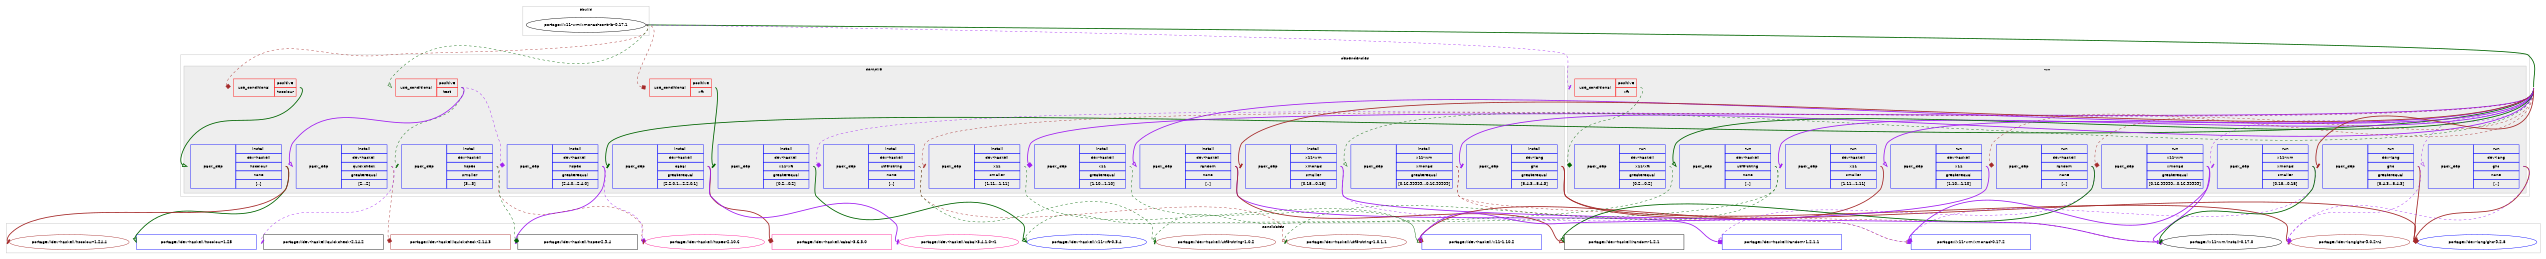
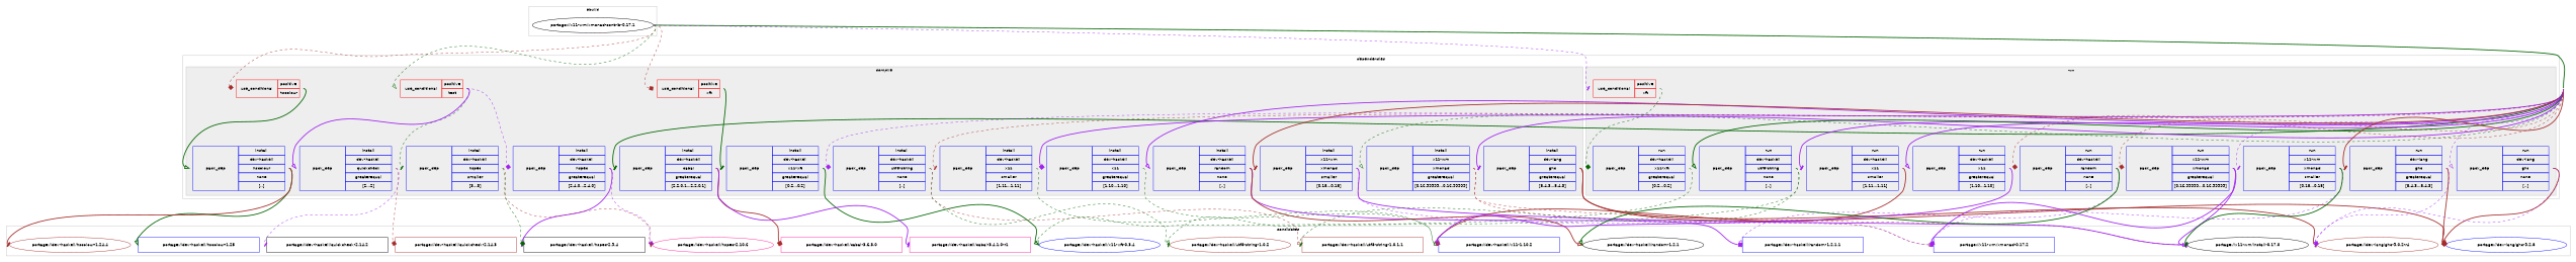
  digraph {
    compound=true
    concentrate=true
    fontname=Helvetica
    fontsize=10
    newrank=true
    rankdir=TB
    ranksep=1.5
    node [color=blue fontname=Helvetica fontsize=10 shape=none]
    edge [arrowhead=tee color=purple headport=w style=dashed tailport=e weight=100]
    n1 [color=black label="portage://x11-wm/xmonad-contrib-0.17.1" shape=ellipse width=4]
    n2 [label=<<TABLE BORDER="0" CELLBORDER="1" CELLSPACING="0" CELLPADDING="4" WIDTH="220"><TR><TD ROWSPAN="6" CELLPADDING="30">pack_dep</TD></TR><TR><TD WIDTH="110">install</TD></TR><TR><TD>dev-haskell</TD></TR><TR><TD>hscolour</TD></TR><TR><TD>none</TD></TR><TR><TD>[,,]</TD></TR></TABLE>>]
    n3 [color=red label=<<TABLE BORDER="0" CELLBORDER="1" CELLSPACING="0" CELLPADDING="4"><TR><TD ROWSPAN="3" CELLPADDING="10">use_conditional</TD></TR><TR><TD>positive</TD></TR><TR><TD>hscolour</TD></TR></TABLE>>]
    n4 [label=<<TABLE BORDER="0" CELLBORDER="1" CELLSPACING="0" CELLPADDING="4" WIDTH="220"><TR><TD ROWSPAN="6" CELLPADDING="30">pack_dep</TD></TR><TR><TD WIDTH="110">install</TD></TR><TR><TD>dev-haskell</TD></TR><TR><TD>hspec</TD></TR><TR><TD>greaterequal</TD></TR><TR><TD>[2.4.0,,,2.4.0]</TD></TR></TABLE>>]
    n5 [label=<<TABLE BORDER="0" CELLBORDER="1" CELLSPACING="0" CELLPADDING="4" WIDTH="220"><TR><TD ROWSPAN="6" CELLPADDING="30">pack_dep</TD></TR><TR><TD WIDTH="110">install</TD></TR><TR><TD>dev-haskell</TD></TR><TR><TD>hspec</TD></TR><TR><TD>smaller</TD></TR><TR><TD>[3,,,3]</TD></TR></TABLE>>]
    n6 [label=<<TABLE BORDER="0" CELLBORDER="1" CELLSPACING="0" CELLPADDING="4" WIDTH="220"><TR><TD ROWSPAN="6" CELLPADDING="30">pack_dep</TD></TR><TR><TD WIDTH="110">install</TD></TR><TR><TD>dev-haskell</TD></TR><TR><TD>quickcheck</TD></TR><TR><TD>greaterequal</TD></TR><TR><TD>[2,,,2]</TD></TR></TABLE>>]
    n7 [color=red label=<<TABLE BORDER="0" CELLBORDER="1" CELLSPACING="0" CELLPADDING="4"><TR><TD ROWSPAN="3" CELLPADDING="10">use_conditional</TD></TR><TR><TD>positive</TD></TR><TR><TD>test</TD></TR></TABLE>>]
    n8 [label=<<TABLE BORDER="0" CELLBORDER="1" CELLSPACING="0" CELLPADDING="4" WIDTH="220"><TR><TD ROWSPAN="6" CELLPADDING="30">pack_dep</TD></TR><TR><TD WIDTH="110">install</TD></TR><TR><TD>dev-haskell</TD></TR><TR><TD>x11-xft</TD></TR><TR><TD>greaterequal</TD></TR><TR><TD>[0.2,,,0.2]</TD></TR></TABLE>>]
    n9 [color=red label=<<TABLE BORDER="0" CELLBORDER="1" CELLSPACING="0" CELLPADDING="4"><TR><TD ROWSPAN="3" CELLPADDING="10">use_conditional</TD></TR><TR><TD>positive</TD></TR><TR><TD>xft</TD></TR></TABLE>>]
    n10 [label=<<TABLE BORDER="0" CELLBORDER="1" CELLSPACING="0" CELLPADDING="4" WIDTH="220"><TR><TD ROWSPAN="6" CELLPADDING="30">pack_dep</TD></TR><TR><TD WIDTH="110">install</TD></TR><TR><TD>dev-haskell</TD></TR><TR><TD>cabal</TD></TR><TR><TD>greaterequal</TD></TR><TR><TD>[2.2.0.1,,,2.2.0.1]</TD></TR></TABLE>>]
    n11 [label=<<TABLE BORDER="0" CELLBORDER="1" CELLSPACING="0" CELLPADDING="4" WIDTH="220"><TR><TD ROWSPAN="6" CELLPADDING="30">pack_dep</TD></TR><TR><TD WIDTH="110">install</TD></TR><TR><TD>dev-haskell</TD></TR><TR><TD>random</TD></TR><TR><TD>none</TD></TR><TR><TD>[,,]</TD></TR></TABLE>>]
    n12 [label=<<TABLE BORDER="0" CELLBORDER="1" CELLSPACING="0" CELLPADDING="4" WIDTH="220"><TR><TD ROWSPAN="6" CELLPADDING="30">pack_dep</TD></TR><TR><TD WIDTH="110">install</TD></TR><TR><TD>dev-haskell</TD></TR><TR><TD>utf8-string</TD></TR><TR><TD>none</TD></TR><TR><TD>[,,]</TD></TR></TABLE>>]
    n13 [label=<<TABLE BORDER="0" CELLBORDER="1" CELLSPACING="0" CELLPADDING="4" WIDTH="220"><TR><TD ROWSPAN="6" CELLPADDING="30">pack_dep</TD></TR><TR><TD WIDTH="110">install</TD></TR><TR><TD>dev-haskell</TD></TR><TR><TD>x11</TD></TR><TR><TD>greaterequal</TD></TR><TR><TD>[1.10,,,1.10]</TD></TR></TABLE>>]
    n14 [label=<<TABLE BORDER="0" CELLBORDER="1" CELLSPACING="0" CELLPADDING="4" WIDTH="220"><TR><TD ROWSPAN="6" CELLPADDING="30">pack_dep</TD></TR><TR><TD WIDTH="110">install</TD></TR><TR><TD>dev-haskell</TD></TR><TR><TD>x11</TD></TR><TR><TD>smaller</TD></TR><TR><TD>[1.11,,,1.11]</TD></TR></TABLE>>]
    n15 [label=<<TABLE BORDER="0" CELLBORDER="1" CELLSPACING="0" CELLPADDING="4" WIDTH="220"><TR><TD ROWSPAN="6" CELLPADDING="30">pack_dep</TD></TR><TR><TD WIDTH="110">install</TD></TR><TR><TD>dev-lang</TD></TR><TR><TD>ghc</TD></TR><TR><TD>greaterequal</TD></TR><TR><TD>[8.4.3,,,8.4.3]</TD></TR></TABLE>>]
    n16 [label=<<TABLE BORDER="0" CELLBORDER="1" CELLSPACING="0" CELLPADDING="4" WIDTH="220"><TR><TD ROWSPAN="6" CELLPADDING="30">pack_dep</TD></TR><TR><TD WIDTH="110">install</TD></TR><TR><TD>x11-wm</TD></TR><TR><TD>xmonad</TD></TR><TR><TD>greaterequal</TD></TR><TR><TD>[0.16.99999,,,0.16.99999]</TD></TR></TABLE>>]
    n17 [label=<<TABLE BORDER="0" CELLBORDER="1" CELLSPACING="0" CELLPADDING="4" WIDTH="220"><TR><TD ROWSPAN="6" CELLPADDING="30">pack_dep</TD></TR><TR><TD WIDTH="110">install</TD></TR><TR><TD>x11-wm</TD></TR><TR><TD>xmonad</TD></TR><TR><TD>smaller</TD></TR><TR><TD>[0.18,,,0.18]</TD></TR></TABLE>>]
    n18 [label=<<TABLE BORDER="0" CELLBORDER="1" CELLSPACING="0" CELLPADDING="4" WIDTH="220"><TR><TD ROWSPAN="6" CELLPADDING="30">pack_dep</TD></TR><TR><TD WIDTH="110">run</TD></TR><TR><TD>dev-haskell</TD></TR><TR><TD>x11</TD></TR><TR><TD>smaller</TD></TR><TR><TD>[1.11,,,1.11]</TD></TR></TABLE>>]
    n19 [label=<<TABLE BORDER="0" CELLBORDER="1" CELLSPACING="0" CELLPADDING="4" WIDTH="220"><TR><TD ROWSPAN="6" CELLPADDING="30">pack_dep</TD></TR><TR><TD WIDTH="110">run</TD></TR><TR><TD>dev-haskell</TD></TR><TR><TD>x11-xft</TD></TR><TR><TD>greaterequal</TD></TR><TR><TD>[0.2,,,0.2]</TD></TR></TABLE>>]
    n20 [color=red label=<<TABLE BORDER="0" CELLBORDER="1" CELLSPACING="0" CELLPADDING="4"><TR><TD ROWSPAN="3" CELLPADDING="10">use_conditional</TD></TR><TR><TD>positive</TD></TR><TR><TD>xft</TD></TR></TABLE>>]
    n21 [label=<<TABLE BORDER="0" CELLBORDER="1" CELLSPACING="0" CELLPADDING="4" WIDTH="220"><TR><TD ROWSPAN="6" CELLPADDING="30">pack_dep</TD></TR><TR><TD WIDTH="110">run</TD></TR><TR><TD>dev-haskell</TD></TR><TR><TD>random</TD></TR><TR><TD>none</TD></TR><TR><TD>[,,]</TD></TR></TABLE>>]
    n22 [label=<<TABLE BORDER="0" CELLBORDER="1" CELLSPACING="0" CELLPADDING="4" WIDTH="220"><TR><TD ROWSPAN="6" CELLPADDING="30">pack_dep</TD></TR><TR><TD WIDTH="110">run</TD></TR><TR><TD>dev-haskell</TD></TR><TR><TD>utf8-string</TD></TR><TR><TD>none</TD></TR><TR><TD>[,,]</TD></TR></TABLE>>]
    n23 [label=<<TABLE BORDER="0" CELLBORDER="1" CELLSPACING="0" CELLPADDING="4" WIDTH="220"><TR><TD ROWSPAN="6" CELLPADDING="30">pack_dep</TD></TR><TR><TD WIDTH="110">run</TD></TR><TR><TD>dev-haskell</TD></TR><TR><TD>x11</TD></TR><TR><TD>greaterequal</TD></TR><TR><TD>[1.10,,,1.10]</TD></TR></TABLE>>]
    n24 [label=<<TABLE BORDER="0" CELLBORDER="1" CELLSPACING="0" CELLPADDING="4" WIDTH="220"><TR><TD ROWSPAN="6" CELLPADDING="30">pack_dep</TD></TR><TR><TD WIDTH="110">run</TD></TR><TR><TD>dev-lang</TD></TR><TR><TD>ghc</TD></TR><TR><TD>greaterequal</TD></TR><TR><TD>[8.4.3,,,8.4.3]</TD></TR></TABLE>>]
    n25 [label=<<TABLE BORDER="0" CELLBORDER="1" CELLSPACING="0" CELLPADDING="4" WIDTH="220"><TR><TD ROWSPAN="6" CELLPADDING="30">pack_dep</TD></TR><TR><TD WIDTH="110">run</TD></TR><TR><TD>dev-lang</TD></TR><TR><TD>ghc</TD></TR><TR><TD>none</TD></TR><TR><TD>[,,]</TD></TR></TABLE>>]
    n26 [label=<<TABLE BORDER="0" CELLBORDER="1" CELLSPACING="0" CELLPADDING="4" WIDTH="220"><TR><TD ROWSPAN="6" CELLPADDING="30">pack_dep</TD></TR><TR><TD WIDTH="110">run</TD></TR><TR><TD>x11-wm</TD></TR><TR><TD>xmonad</TD></TR><TR><TD>greaterequal</TD></TR><TR><TD>[0.16.99999,,,0.16.99999]</TD></TR></TABLE>>]
    n27 [label=<<TABLE BORDER="0" CELLBORDER="1" CELLSPACING="0" CELLPADDING="4" WIDTH="220"><TR><TD ROWSPAN="6" CELLPADDING="30">pack_dep</TD></TR><TR><TD WIDTH="110">run</TD></TR><TR><TD>x11-wm</TD></TR><TR><TD>xmonad</TD></TR><TR><TD>smaller</TD></TR><TR><TD>[0.18,,,0.18]</TD></TR></TABLE>>]
    n28 [color=deeppink label="portage://dev-haskell/hspec-2.10.6" shape=ellipse width=4]
    n29 [color=black label="portage://dev-haskell/hspec-2.9.4" shape=box width=4]
    n30 [label="portage://dev-haskell/hscolour-1.25" shape=box width=4]
    n31 [color=brown label="portage://dev-haskell/hscolour-1.24.4" shape=ellipse width=4]
    n32 [color=brown label="portage://dev-haskell/quickcheck-2.14.3" shape=box width=4]
    n33 [color=black label="portage://dev-haskell/quickcheck-2.14.2" shape=box width=4]
    n34 [label="portage://dev-haskell/x11-xft-0.3.4" shape=ellipse width=4]
    n35 [color=deeppink label="portage://dev-haskell/cabal-3.6.3.0" shape=box width=4]
-   n36 [color=deeppink label="portage://dev-haskell/cabal-3.4.1.0-r1" shape=ellipse width=4]
+   n36 [color=deeppink label="portage://dev-haskell/cabal-3.4.1.0-r1" shape=box width=4]
    n37 [label="portage://dev-haskell/random-1.2.1.1" shape=box width=4]
-   n38 [color=black label="portage://dev-haskell/random-1.2.1" shape=box width=4]
+   n38 [color=black label="portage://dev-haskell/random-1.2.1" shape=ellipse width=4]
    n39 [color=brown label="portage://dev-haskell/utf8-string-1.0.2" shape=ellipse width=4]
-   n40 [color=brown label="portage://dev-haskell/utf8-string-1.0.1.1" shape=ellipse width=4]
+   n40 [color=brown label="portage://dev-haskell/utf8-string-1.0.1.1" shape=box width=4]
    n41 [label="portage://dev-haskell/x11-1.10.2" shape=box width=4]
    n42 [label="portage://dev-lang/ghc-9.2.8" shape=ellipse width=4]
    n43 [color=brown label="portage://dev-lang/ghc-9.0.2-r4" shape=ellipse width=4]
    n44 [label="portage://x11-wm/xmonad-0.17.2" shape=box width=4]
    n45 [color=black label="portage://x11-wm/install-0.17.0" shape=ellipse width=4]
    subgraph cluster_1 {
      color=gray
      label=<<i>ebuild</i>>
      n1
    }
    subgraph cluster_2 {
      color=gray
      label=<<i>dependencies</i>>
      subgraph cluster_3 {
        color=gray
        fillcolor="#eeeeee"
        label=<<i>compile</i>>
        style=filled
        subgraph sub_4 {
          color=gray
          fillcolor="#eeeeee"
          label=<<i>compile</i>>
          style=filled
          n3
          subgraph sub_5 {
            color=gray
            fillcolor="#eeeeee"
            label=<<i>compile</i>>
            style=filled
            n2
          }
        }
        subgraph sub_6 {
          color=gray
          fillcolor="#eeeeee"
          label=<<i>compile</i>>
          style=filled
          n7
          subgraph sub_7 {
            color=gray
            fillcolor="#eeeeee"
            label=<<i>compile</i>>
            style=filled
            n4
          }
          subgraph sub_8 {
            color=gray
            fillcolor="#eeeeee"
            label=<<i>compile</i>>
            style=filled
            n5
          }
          subgraph sub_9 {
            color=gray
            fillcolor="#eeeeee"
            label=<<i>compile</i>>
            style=filled
            n6
          }
        }
        subgraph sub_10 {
          color=gray
          fillcolor="#eeeeee"
          label=<<i>compile</i>>
          style=filled
          n9
          subgraph sub_11 {
            color=gray
            fillcolor="#eeeeee"
            label=<<i>compile</i>>
            style=filled
            n8
          }
        }
        subgraph sub_12 {
          color=gray
          fillcolor="#eeeeee"
          label=<<i>compile</i>>
          style=filled
          n10
        }
        subgraph sub_13 {
          color=gray
          fillcolor="#eeeeee"
          label=<<i>compile</i>>
          style=filled
          n11
        }
        subgraph sub_14 {
          color=gray
          fillcolor="#eeeeee"
          label=<<i>compile</i>>
          style=filled
          n12
        }
        subgraph sub_15 {
          color=gray
          fillcolor="#eeeeee"
          label=<<i>compile</i>>
          style=filled
          n13
        }
        subgraph sub_16 {
          color=gray
          fillcolor="#eeeeee"
          label=<<i>compile</i>>
          style=filled
          n14
        }
        subgraph sub_17 {
          color=gray
          fillcolor="#eeeeee"
          label=<<i>compile</i>>
          style=filled
          n15
        }
        subgraph sub_18 {
          color=gray
          fillcolor="#eeeeee"
          label=<<i>compile</i>>
          style=filled
          n16
        }
        subgraph sub_19 {
          color=gray
          fillcolor="#eeeeee"
          label=<<i>compile</i>>
          style=filled
          n17
        }
      }
      subgraph cluster_20 {
        color=gray
        fillcolor="#eeeeee"
        label=<<i>compile and run</i>>
        style=filled
      }
      subgraph cluster_21 {
        color=gray
        fillcolor="#eeeeee"
        label=<<i>run</i>>
        style=filled
        subgraph sub_22 {
          color=gray
          fillcolor="#eeeeee"
          label=<<i>run</i>>
          style=filled
          n18
        }
        subgraph sub_23 {
          color=gray
          fillcolor="#eeeeee"
          label=<<i>run</i>>
          style=filled
          n20
          subgraph sub_24 {
            color=gray
            fillcolor="#eeeeee"
            label=<<i>run</i>>
            style=filled
            n19
          }
        }
        subgraph sub_25 {
          color=gray
          fillcolor="#eeeeee"
          label=<<i>run</i>>
          style=filled
          n21
        }
        subgraph sub_26 {
          color=gray
          fillcolor="#eeeeee"
          label=<<i>run</i>>
          style=filled
          n22
        }
        subgraph sub_27 {
          color=gray
          fillcolor="#eeeeee"
          label=<<i>run</i>>
          style=filled
          n23
        }
        subgraph sub_28 {
          color=gray
          fillcolor="#eeeeee"
          label=<<i>run</i>>
          style=filled
          n24
        }
        subgraph sub_29 {
          color=gray
          fillcolor="#eeeeee"
          label=<<i>run</i>>
          style=filled
          n25
        }
        subgraph sub_30 {
          color=gray
          fillcolor="#eeeeee"
          label=<<i>run</i>>
          style=filled
          n26
        }
        subgraph sub_31 {
          color=gray
          fillcolor="#eeeeee"
          label=<<i>run</i>>
          style=filled
          n27
        }
      }
    }
    subgraph cluster_32 {
      color=gray
      label=<<i>candidates</i>>
      rank=same
      subgraph sub_33 {
        color=black
        label=<<i>candidates</i>>
        nodesep=1
        rank=same
        n37
        n38
      }
      subgraph sub_34 {
        color=black
        label=<<i>candidates</i>>
        nodesep=1
        rank=same
        n28
        n29
      }
      subgraph sub_35 {
        color=black
        label=<<i>candidates</i>>
        nodesep=1
        rank=same
        n30
        n31
      }
      subgraph sub_36 {
        color=black
        label=<<i>candidates</i>>
        nodesep=1
        rank=same
        n28
        n29
      }
      subgraph sub_37 {
        color=black
        label=<<i>candidates</i>>
        nodesep=1
        rank=same
        n32
        n33
      }
      subgraph sub_38 {
        color=black
        label=<<i>candidates</i>>
        nodesep=1
        rank=same
        n34
      }
      subgraph sub_39 {
        color=black
        label=<<i>candidates</i>>
        nodesep=1
        rank=same
        n35
        n36
      }
      subgraph sub_40 {
        color=black
        label=<<i>candidates</i>>
        nodesep=1
        rank=same
        n39
        n40
      }
      subgraph sub_41 {
        color=black
        label=<<i>candidates</i>>
        nodesep=1
        rank=same
        n41
      }
      subgraph sub_42 {
        color=black
        label=<<i>candidates</i>>
        nodesep=1
        rank=same
        n41
      }
      subgraph sub_43 {
        color=black
        label=<<i>candidates</i>>
        nodesep=1
        rank=same
        n42
        n43
      }
      subgraph sub_44 {
        color=black
        label=<<i>candidates</i>>
        nodesep=1
        rank=same
        n44
        n45
      }
      subgraph sub_45 {
        color=black
        label=<<i>candidates</i>>
        nodesep=1
        rank=same
        n44
        n45
      }
      subgraph sub_46 {
        color=black
        label=<<i>candidates</i>>
        nodesep=1
        rank=same
        n34
      }
      subgraph sub_47 {
        color=black
        label=<<i>candidates</i>>
        nodesep=1
        rank=same
        n37
        n38
      }
      subgraph sub_48 {
        color=black
        label=<<i>candidates</i>>
        nodesep=1
        rank=same
        n39
        n40
      }
      subgraph sub_49 {
        color=black
        label=<<i>candidates</i>>
        nodesep=1
        rank=same
        n41
      }
      subgraph sub_50 {
        color=black
        label=<<i>candidates</i>>
        nodesep=1
        rank=same
        n41
      }
      subgraph sub_51 {
        color=black
        label=<<i>candidates</i>>
        nodesep=1
        rank=same
        n42
        n43
      }
      subgraph sub_52 {
        color=black
        label=<<i>candidates</i>>
        nodesep=1
        rank=same
        n42
        n43
      }
      subgraph sub_53 {
        color=black
        label=<<i>candidates</i>>
        nodesep=1
        rank=same
        n44
        n45
      }
      subgraph sub_54 {
        color=black
        label=<<i>candidates</i>>
        nodesep=1
        rank=same
        n44
        n45
      }
    }
    n1 -> n3 [arrowhead=box color=brown weight=20]
    n1 -> n7 [arrowhead=onormal color=darkgreen weight=20]
    n1 -> n9 [arrowhead=box color=brown weight=20]
    n1 -> n10 [color=darkgreen style=bold weight=20]
    n1 -> n11 [arrowhead=onormal style=bold weight=20]
    n1 -> n12 [arrowhead=box weight=20]
    n1 -> n13 [arrowhead=box style=bold weight=20]
    n1 -> n14 [color=brown weight=20]
    n1 -> n15 [style=bold weight=20]
    n1 -> n16 [arrowhead=onormal color=darkgreen weight=20]
    n1 -> n17 [color=brown style=bold weight=20]
    n1 -> n18 [style=bold weight=20]
    n1 -> n20 [weight=20]
    n1 -> n21 [arrowhead=box color=brown weight=20]
    n1 -> n22 [arrowhead=onormal color=darkgreen style=bold weight=20]
    n1 -> n23 [arrowhead=onormal style=bold weight=20]
    n1 -> n24 [color=brown style=bold weight=20]
    n1 -> n25 [arrowhead=onormal weight=20]
    n1 -> n26 [arrowhead=box color=brown weight=20]
    n1 -> n27 [weight=20]
    n2 -> n30 [arrowhead=onormal color=darkgreen style=bold]
    n2 -> n31 [color=brown style=bold]
    n3 -> n2 [arrowhead=onormal color=darkgreen style=bold weight=20]
    n4 -> n28 [arrowhead=box]
    n4 -> n29 [style=bold]
    n5 -> n28 [color=brown]
    n5 -> n29 [arrowhead=box color=darkgreen]
    n6 -> n32 [arrowhead=box color=brown]
    n6 -> n33
    n7 -> n4 [arrowhead=box weight=20]
    n7 -> n5 [color=darkgreen weight=20]
    n7 -> n6 [arrowhead=onormal style=bold weight=20]
    n8 -> n34 [arrowhead=onormal color=darkgreen style=bold]
    n9 -> n8 [color=darkgreen style=bold weight=20]
    n10 -> n35 [arrowhead=box color=brown style=bold]
    n10 -> n36 [style=bold]
    n11 -> n37 [arrowhead=box style=bold]
    n11 -> n38 [arrowhead=onormal color=brown style=bold]
    n12 -> n39 [color=darkgreen]
    n12 -> n40 [arrowhead=onormal color=brown]
    n13 -> n41 [arrowhead=onormal color=darkgreen]
    n14 -> n41 [arrowhead=onormal color=darkgreen]
    n15 -> n42 [arrowhead=box color=brown style=bold]
    n15 -> n43 [color=brown style=bold]
    n16 -> n44 [arrowhead=onormal color=brown]
    n16 -> n45 [color=brown]
    n17 -> n44 [arrowhead=box]
    n17 -> n45 [arrowhead=onormal style=bold]
    n18 -> n41 [arrowhead=box color=brown style=bold]
    n19 -> n34 [arrowhead=onormal color=darkgreen]
    n20 -> n19 [arrowhead=box color=darkgreen weight=20]
    n21 -> n37 [arrowhead=onormal]
    n21 -> n38 [arrowhead=onormal color=darkgreen style=bold]
    n22 -> n39 [arrowhead=onormal color=darkgreen]
    n22 -> n40 [color=darkgreen]
    n23 -> n41 [arrowhead=onormal style=bold]
    n24 -> n42 [arrowhead=box color=brown style=bold]
    n24 -> n43 [arrowhead=box]
    n25 -> n42 [arrowhead=onormal color=brown style=bold]
    n25 -> n43
    n26 -> n44 [style=bold]
    n26 -> n45 [style=bold]
    n27 -> n44 [arrowhead=box]
    n27 -> n45 [color=darkgreen style=bold]
  }
